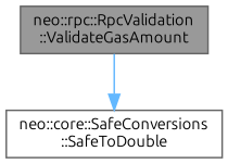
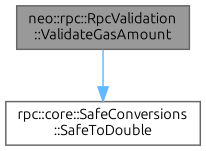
  digraph {
    rankdir=TB
    fontname=Ubuntu
    node [fontname=Ubuntu fontsize=10 shape=box style=filled]
    n1 [color=gray40 fillcolor=grey60 fontcolor=black height=0.2 label="neo::rpc::RpcValidation\l::ValidateGasAmount" width=0.4]
-   n2 [color=grey40 fillcolor=white height=0.2 label="neo::core::SafeConversions\l::SafeToDouble" width=0.4]
+   n2 [color=grey40 fillcolor=white height=0.2 label="rpc::core::SafeConversions\l::SafeToDouble" width=0.4]
    n1 -> n2 [color=steelblue1 fontname=Ubuntu fontsize=10 labelfontname=Helvetica labelfontsize=10 style=solid]
  }
